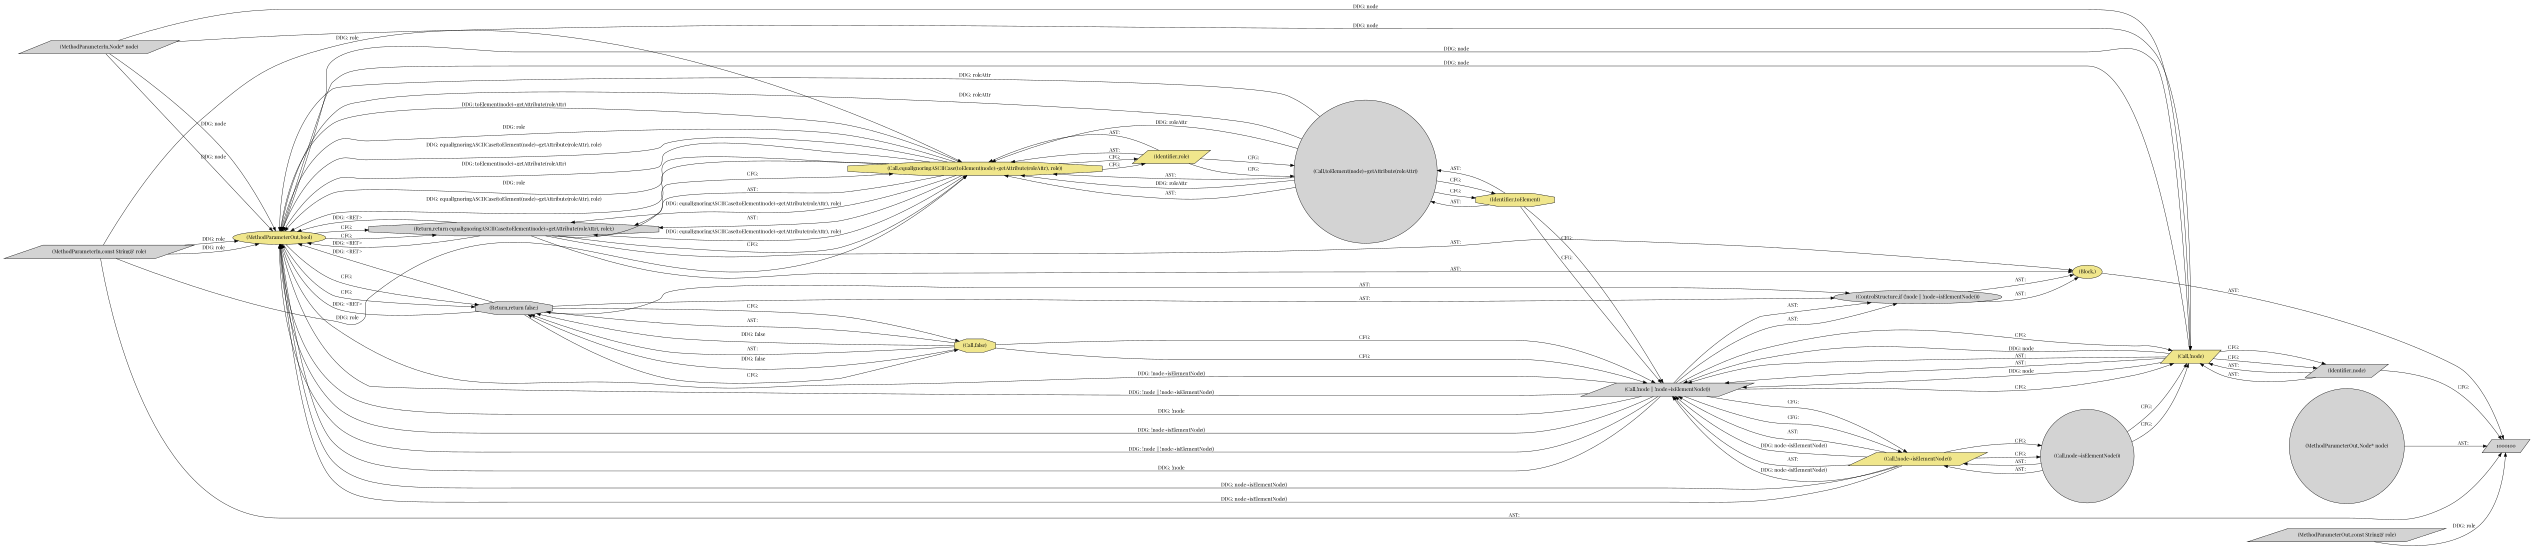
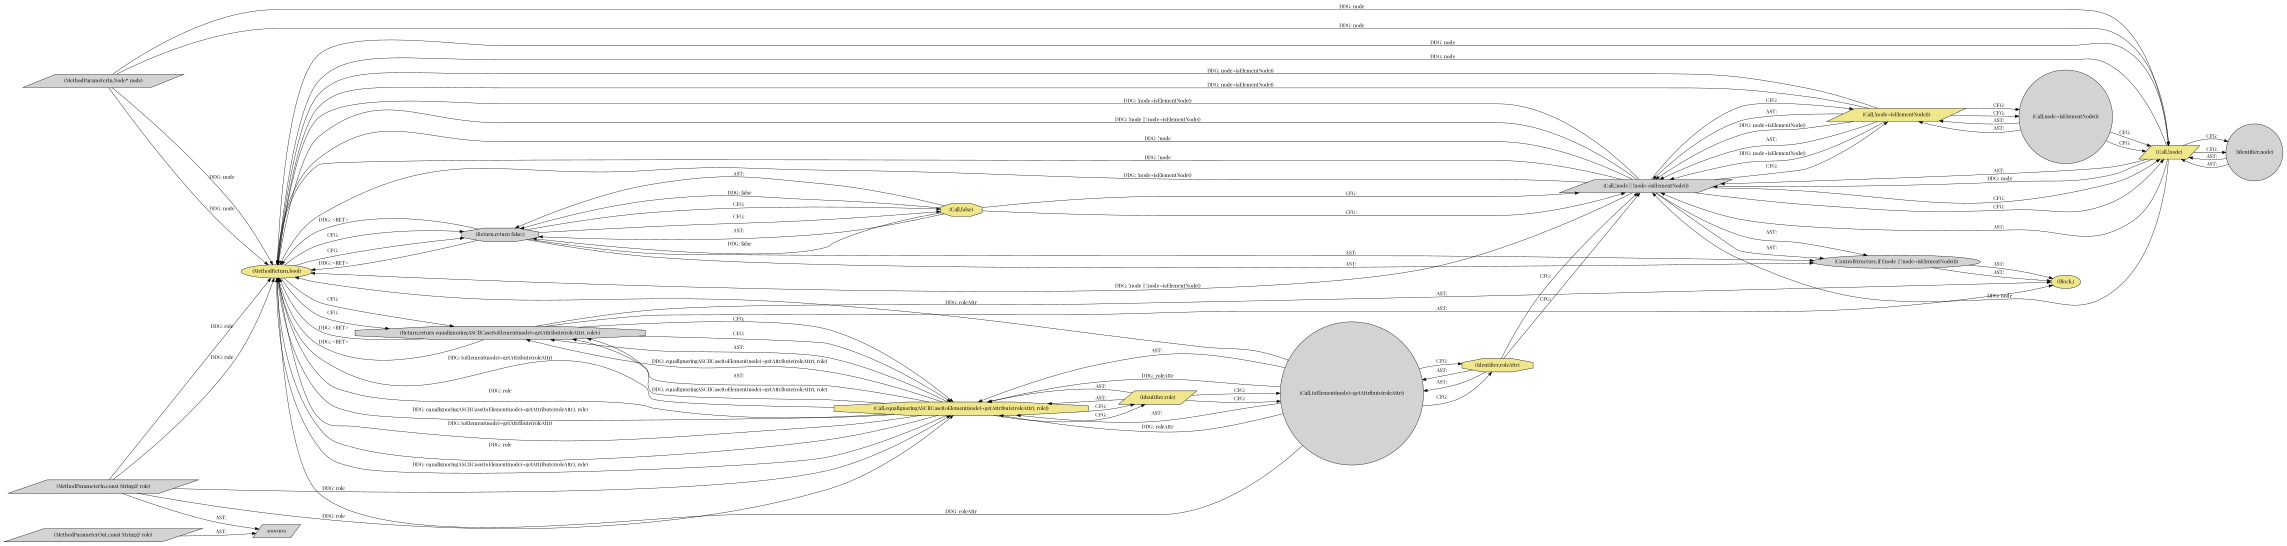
  digraph {
    fontname="Playfair Display"
    rankdir=LR
    node [fillcolor=lightgrey fontname="Playfair Display" shape=parallelogram style=filled]
    edge [fontname="Playfair Display"]
-   n1 [fillcolor=khaki label="(MethodParameterOut,bool)" shape=ellipse]
+   n1 [fillcolor=khaki label="(MethodReturn,bool)" shape=ellipse]
    n2 [label="(Return,return false;)" shape=octagon]
    n3 [label="(Return,return equalIgnoringASCIICase(toElement(node)->getAttribute(roleAttr), role);)" shape=octagon]
    n4 [label="(ControlStructure,if (!node || !node->isElementNode()))" shape=ellipse]
    n5 [fillcolor=khaki label="(Call,false)" shape=octagon]
    n6 [fillcolor=khaki label="(Call,equalIgnoringASCIICase(toElement(node)->getAttribute(roleAttr), role))" shape=octagon]
    n7 [fillcolor=khaki label="(Block,)" shape=ellipse]
    n8 [label="(MethodParameterIn,Node* node)"]
    n9 [fillcolor=khaki label="(Call,!node)"]
    n10 [label="(Call,!node || !node->isElementNode())"]
-   n11 [label="(Identifier,node)"]
-   n12 [label="(MethodParameterOut,Node* node)" shape=circle]
+   n11 [label="(Identifier,node)" shape=circle]
    1000100
    n14 [label="(MethodParameterIn,const String& role)"]
    n15 [fillcolor=khaki label="(Identifier,role)"]
    n16 [label="(MethodParameterOut,const String& role)"]
    n17 [fillcolor=khaki label="(Call,!node->isElementNode())"]
    n18 [label="(Call,node->isElementNode())" shape=circle]
    n19 [label="(Call,toElement(node)->getAttribute(roleAttr))" shape=circle]
-   n20 [fillcolor=khaki label="(Identifier,toElement)" shape=octagon]
+   n20 [fillcolor=khaki label="(Identifier,roleAttr)" shape=octagon]
    n1 -> n2 [label="CFG: "]
    n1 -> n2 [label="CFG: "]
    n1 -> n3 [label="CFG: "]
    n1 -> n3 [label="CFG: "]
    n2 -> n1 [label="DDG: <RET>"]
    n2 -> n1 [label="DDG: <RET>"]
    n2 -> n4 [label="AST: "]
    n2 -> n4 [label="AST: "]
    n2 -> n5 [label="CFG: "]
    n2 -> n5 [label="CFG: "]
    n3 -> n1 [label="DDG: <RET>"]
    n3 -> n1 [label="DDG: <RET>"]
    n3 -> n6 [label="CFG: "]
    n3 -> n6 [label="CFG: "]
    n3 -> n7 [label="AST: "]
    n3 -> n7 [label="AST: "]
    n4 -> n7 [label="AST: "]
    n4 -> n7 [label="AST: "]
    n5 -> n2 [label="AST: "]
    n5 -> n2 [label="DDG: false"]
    n5 -> n2 [label="AST: "]
    n5 -> n2 [label="DDG: false"]
    n5 -> n10 [label="CFG: "]
    n5 -> n10 [label="CFG: "]
    n6 -> n1 [label="DDG: toElement(node)->getAttribute(roleAttr)"]
    n6 -> n1 [label="DDG: role"]
    n6 -> n1 [label="DDG: equalIgnoringASCIICase(toElement(node)->getAttribute(roleAttr), role)"]
    n6 -> n1 [label="DDG: toElement(node)->getAttribute(roleAttr)"]
    n6 -> n1 [label="DDG: role"]
    n6 -> n1 [label="DDG: equalIgnoringASCIICase(toElement(node)->getAttribute(roleAttr), role)"]
    n6 -> n3 [label="AST: "]
    n6 -> n3 [label="DDG: equalIgnoringASCIICase(toElement(node)->getAttribute(roleAttr), role)"]
    n6 -> n3 [label="AST: "]
    n6 -> n3 [label="DDG: equalIgnoringASCIICase(toElement(node)->getAttribute(roleAttr), role)"]
    n6 -> n15 [label="CFG: "]
    n6 -> n15 [label="CFG: "]
-   n7 -> 1000100 [label="AST: "]
    n8 -> n1 [label="DDG: node"]
    n8 -> n1 [label="DDG: node"]
    n8 -> n9 [label="DDG: node"]
    n8 -> n9 [label="DDG: node"]
    n9 -> n1 [label="DDG: node"]
    n9 -> n1 [label="DDG: node"]
    n9 -> n10 [label="AST: "]
    n9 -> n10 [label="DDG: node"]
    n9 -> n10 [label="AST: "]
    n9 -> n10 [label="DDG: node"]
    n9 -> n11 [label="CFG: "]
    n9 -> n11 [label="CFG: "]
    n10 -> n1 [label="DDG: !node->isElementNode()"]
    n10 -> n1 [label="DDG: !node || !node->isElementNode()"]
    n10 -> n1 [label="DDG: !node"]
    n10 -> n1 [label="DDG: !node->isElementNode()"]
    n10 -> n1 [label="DDG: !node || !node->isElementNode()"]
    n10 -> n1 [label="DDG: !node"]
    n10 -> n4 [label="AST: "]
    n10 -> n4 [label="AST: "]
    n10 -> n9 [label="CFG: "]
    n10 -> n9 [label="CFG: "]
    n10 -> n17 [label="CFG: "]
    n10 -> n17 [label="CFG: "]
    n11 -> n9 [label="AST: "]
    n11 -> n9 [label="AST: "]
-   n11 -> 1000100 [label="CFG: "]
-   n12 -> 1000100 [label="AST: "]
    n14 -> n1 [label="DDG: role"]
    n14 -> n1 [label="DDG: role"]
    n14 -> n6 [label="DDG: role"]
    n14 -> n6 [label="DDG: role"]
    n14 -> 1000100 [label="AST: "]
    n15 -> n6 [label="AST: "]
    n15 -> n6 [label="AST: "]
    n15 -> n19 [label="CFG: "]
    n15 -> n19 [label="CFG: "]
-   n16 -> 1000100 [label="DDG: role"]
+   n16 -> 1000100 [label="AST: "]
    n17 -> n1 [label="DDG: node->isElementNode()"]
    n17 -> n1 [label="DDG: node->isElementNode()"]
    n17 -> n10 [label="AST: "]
    n17 -> n10 [label="DDG: node->isElementNode()"]
    n17 -> n10 [label="AST: "]
    n17 -> n10 [label="DDG: node->isElementNode()"]
    n17 -> n18 [label="CFG: "]
    n17 -> n18 [label="CFG: "]
    n18 -> n9 [label="CFG: "]
    n18 -> n9 [label="CFG: "]
    n18 -> n17 [label="AST: "]
    n18 -> n17 [label="AST: "]
    n19 -> n1 [label="DDG: roleAttr"]
    n19 -> n1 [label="DDG: roleAttr"]
    n19 -> n6 [label="AST: "]
    n19 -> n6 [label="DDG: roleAttr"]
    n19 -> n6 [label="AST: "]
    n19 -> n6 [label="DDG: roleAttr"]
    n19 -> n20 [label="CFG: "]
    n19 -> n20 [label="CFG: "]
    n20 -> n10 [label="CFG: "]
    n20 -> n10 [label="CFG: "]
    n20 -> n19 [label="AST: "]
    n20 -> n19 [label="AST: "]
  }
